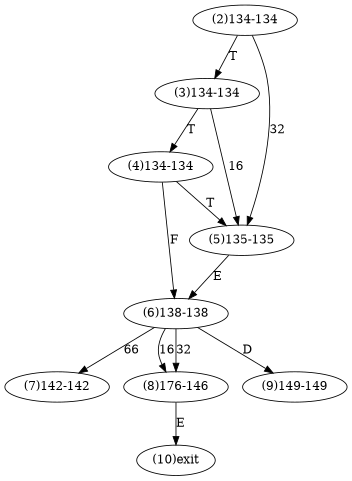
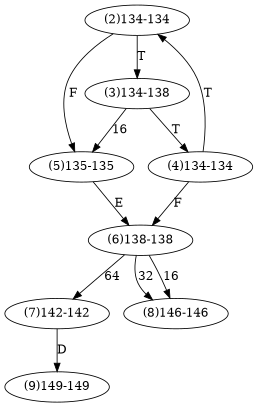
  digraph {
    fontname="DejaVu Serif"
    node [fontname="DejaVu Serif"]
    edge [fontname="DejaVu Serif"]
    n1 [label="(2)134-134"]
-   n2 [label="(3)134-134"]
+   n2 [label="(3)134-138"]
    n3 [label="(5)135-135"]
    n4 [label="(4)134-134"]
    n5 [label="(6)138-138"]
    n6 [label="(7)142-142"]
-   n7 [label="(8)176-146"]
+   n7 [label="(8)146-146"]
    n8 [label="(9)149-149"]
-   n9 [label="(10)exit"]
    n1 -> n2 [label=T]
-   n1 -> n3 [label=32]
+   n1 -> n3 [label=F]
    n2 -> n3 [label=16]
    n2 -> n4 [label=T]
    n3 -> n5 [label=E]
-   n4 -> n3 [label=T]
+   n4 -> n1 [label=T]
    n4 -> n5 [label=F]
-   n5 -> n6 [label=66]
+   n5 -> n6 [label=64]
    n5 -> n7 [label=16]
    n5 -> n7 [label=32]
-   n5 -> n8 [label=D]
-   n7 -> n9 [label=E]
+   n6 -> n8 [label=D]
  }
